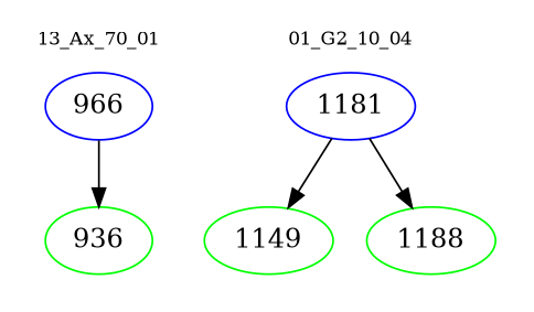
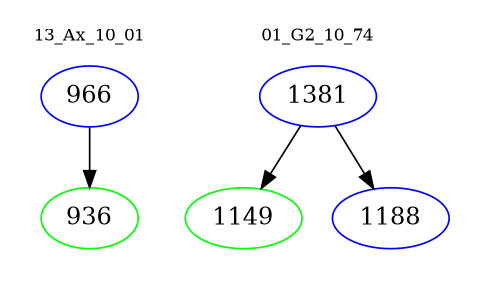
  digraph {
    node [color=blue]
    edge [color=black]
    n1 [label=966]
    n2 [color=green label=936]
-   n3 [label=1181]
+   n3 [label=1381]
    n4 [color=green label=1149]
-   n5 [color=green label=1188]
+   n5 [label=1188]
    subgraph cluster_1 {
      color=white
      fontsize=10
-     label="13_Ax_70_01"
+     label="13_Ax_10_01"
      n1
      n2
    }
    subgraph cluster_2 {
      color=white
      fontsize=10
-     label="01_G2_10_04"
+     label="01_G2_10_74"
      n3
      n4
      n5
    }
    n1 -> n2
    n3 -> n4
    n3 -> n5
  }
